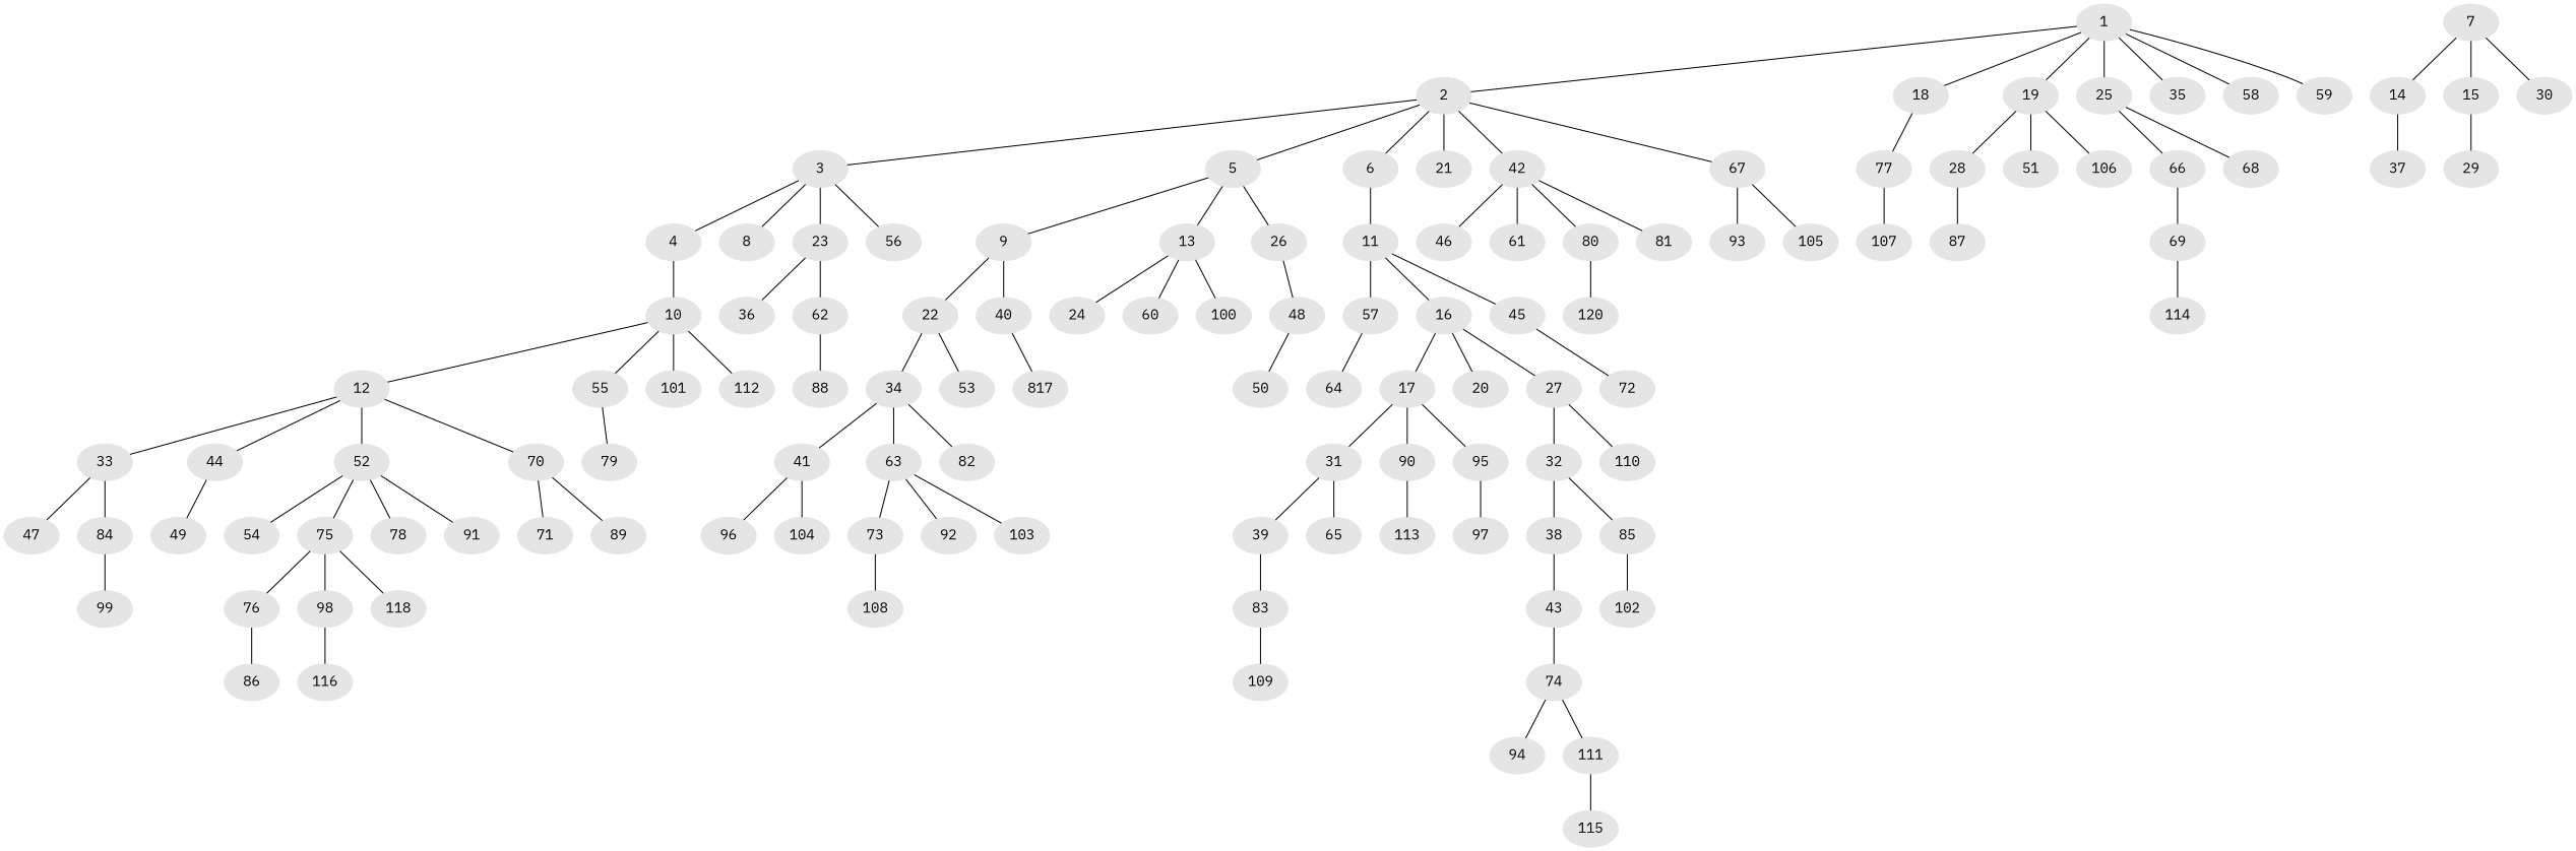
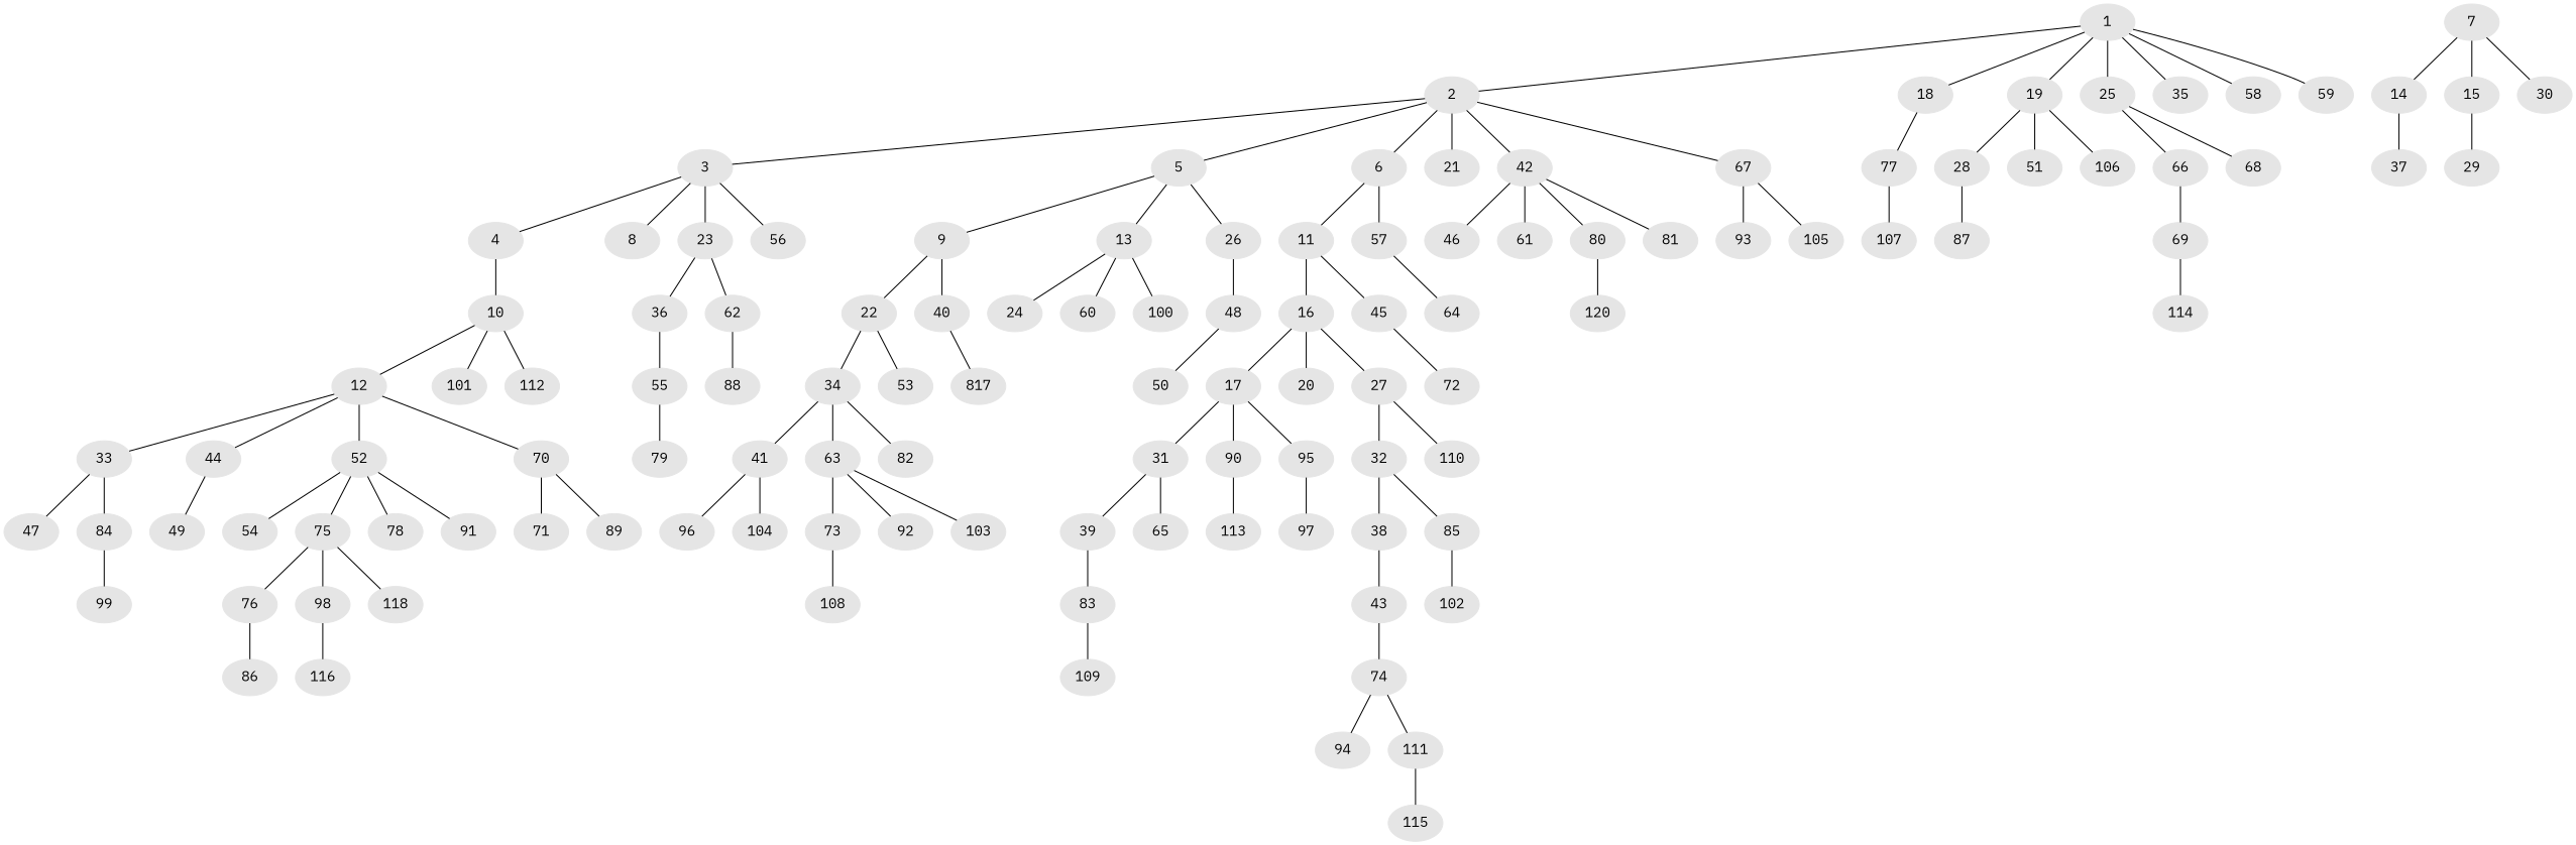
  graph {
    fontname="IBM Plex Mono"
    node [color=gray90 fontname="IBM Plex Mono" style=filled]
    edge [fontname="IBM Plex Mono"]
    1
    2
    18
    19
    25
    35
    58
    59
    3
    5
    6
    21
    42
    67
    77
    28
    51
    106
    66
    68
    4
    8
    23
    56
    9
    13
    26
    11
    57
    7
    14
    15
    30
    46
    61
    80
    81
    93
    105
    10
    36
    62
    12
    55
    101
    112
    22
    40
    24
    60
    100
    48
    16
    45
    64
    37
    29
    34
    53
    n60 [label=817]
    33
    44
    52
    70
    79
    17
    20
    27
    72
    47
    84
    49
    54
    75
    78
    91
    71
    89
    31
    90
    95
    32
    110
    39
    65
    113
    97
    107
    87
    41
    63
    82
    88
    69
    50
    38
    85
    83
    43
    102
    99
    96
    104
    73
    92
    103
    74
    109
    120
    94
    111
    76
    98
    118
    108
    114
    115
    86
    116
    1 -- 2
    1 -- 18
    1 -- 19
    1 -- 25
    1 -- 35
    1 -- 58
    1 -- 59
    2 -- 3
    2 -- 5
    2 -- 6
    2 -- 21
    2 -- 42
    2 -- 67
    18 -- 77
    19 -- 28
    19 -- 51
    19 -- 106
    25 -- 66
    25 -- 68
    3 -- 4
    3 -- 8
    3 -- 23
    3 -- 56
    5 -- 9
    5 -- 13
    5 -- 26
    6 -- 11
-   11 -- 57
+   6 -- 57
    42 -- 46
    42 -- 61
    42 -- 80
    42 -- 81
    67 -- 93
    67 -- 105
    77 -- 107
    28 -- 87
    66 -- 69
    4 -- 10
    23 -- 36
    23 -- 62
    9 -- 22
    9 -- 40
    13 -- 24
    13 -- 60
    13 -- 100
    26 -- 48
    11 -- 16
    11 -- 45
    57 -- 64
    7 -- 14
    7 -- 15
    7 -- 30
    14 -- 37
    15 -- 29
    80 -- 120
    10 -- 12
-   10 -- 55
+   36 -- 55
    10 -- 101
    10 -- 112
    62 -- 88
    12 -- 33
    12 -- 44
    12 -- 52
    12 -- 70
    55 -- 79
    22 -- 34
    22 -- 53
    40 -- n60
    48 -- 50
    16 -- 17
    16 -- 20
    16 -- 27
    45 -- 72
    34 -- 41
    34 -- 63
    34 -- 82
    33 -- 47
    33 -- 84
    44 -- 49
    52 -- 54
    52 -- 75
    52 -- 78
    52 -- 91
    70 -- 71
    70 -- 89
    17 -- 31
    17 -- 90
    17 -- 95
    27 -- 32
    27 -- 110
    84 -- 99
    75 -- 76
    75 -- 98
    75 -- 118
    31 -- 39
    31 -- 65
    90 -- 113
    95 -- 97
    32 -- 38
    32 -- 85
    39 -- 83
    41 -- 96
    41 -- 104
    63 -- 73
    63 -- 92
    63 -- 103
    69 -- 114
    38 -- 43
    85 -- 102
    83 -- 109
    43 -- 74
    73 -- 108
    74 -- 94
    74 -- 111
    111 -- 115
    76 -- 86
    98 -- 116
  }
